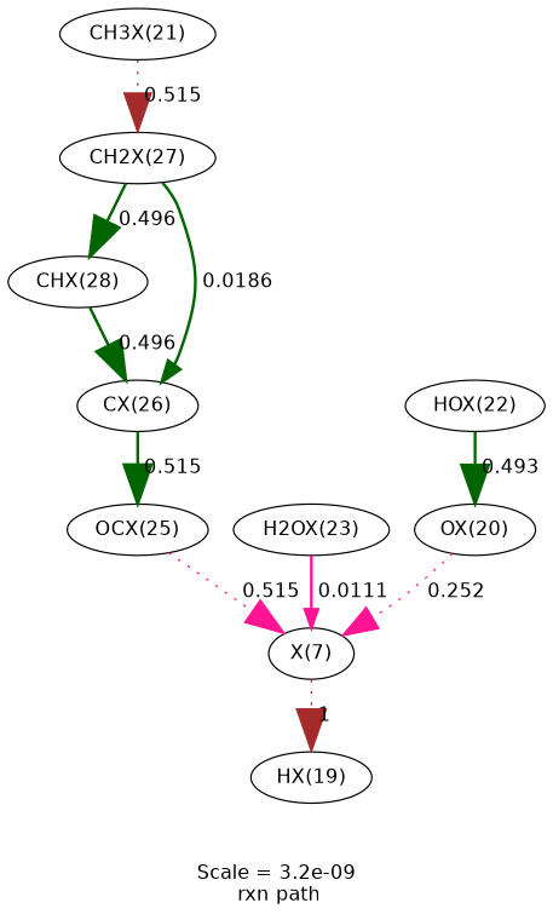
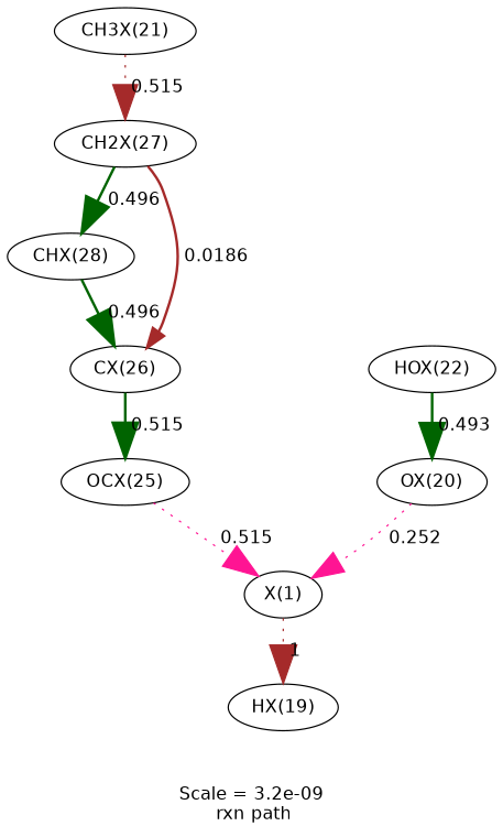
  digraph {
    fontname=Helvetica
    label="Scale = 3.2e-09\l rxn path"
    node [fontname=Helvetica]
    edge [arrowsize=2.75 color=darkgreen fontname=Helvetica style=bold]
    n1 [label="OX(20)"]
-   n2 [label="X(7)"]
+   n2 [label="X(1)"]
    n3 [label="HX(19)"]
    n4 [label="OCX(25)"]
-   n5 [label="H2OX(23)"]
    n6 [label="HOX(22)"]
    n7 [label="CH3X(21)"]
    n8 [label="CH2X(27)"]
    n9 [label="CHX(28)"]
    n10 [label="CX(26)"]
    n1 -> n2 [arrowsize=2.48 color=deeppink label=" 0.252" style=dotted]
    n2 -> n3 [arrowsize=3 color=brown label=" 1" style=dotted]
    n4 -> n2 [color=deeppink label=" 0.515" style=dotted]
-   n5 -> n2 [arrowsize=1.3 color=deeppink label=" 0.0111"]
    n6 -> n1 [arrowsize=2.73 label=" 0.493"]
    n7 -> n8 [color=brown label=" 0.515" style=dotted]
    n8 -> n9 [arrowsize=2.74 label=" 0.496"]
-   n8 -> n10 [arrowsize=1.5 label=" 0.0186"]
+   n8 -> n10 [arrowsize=1.5 color=brown label=" 0.0186"]
    n9 -> n10 [arrowsize=2.74 label=" 0.496"]
    n10 -> n4 [label=" 0.515"]
  }
